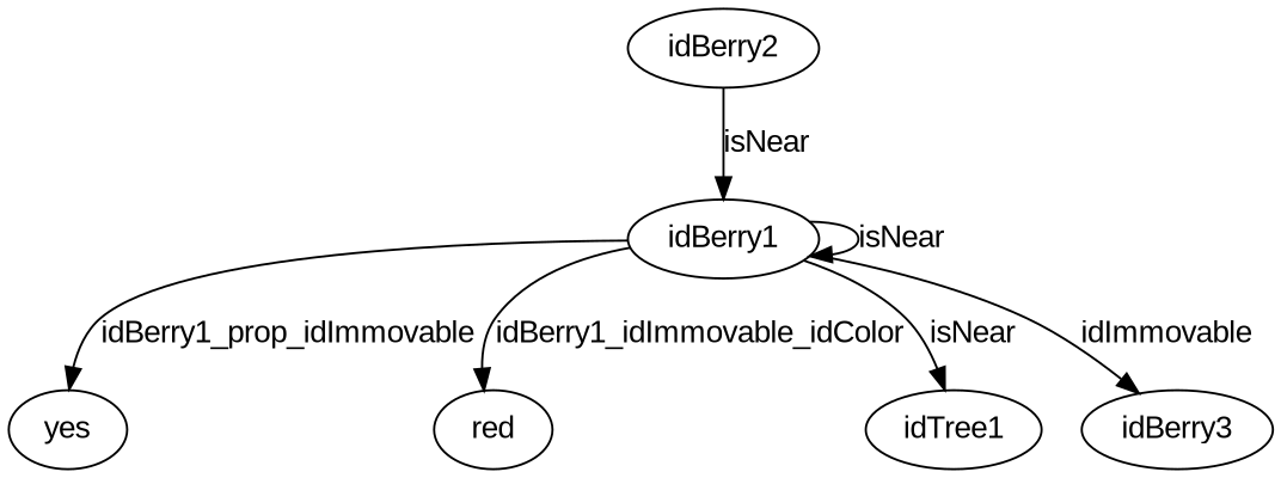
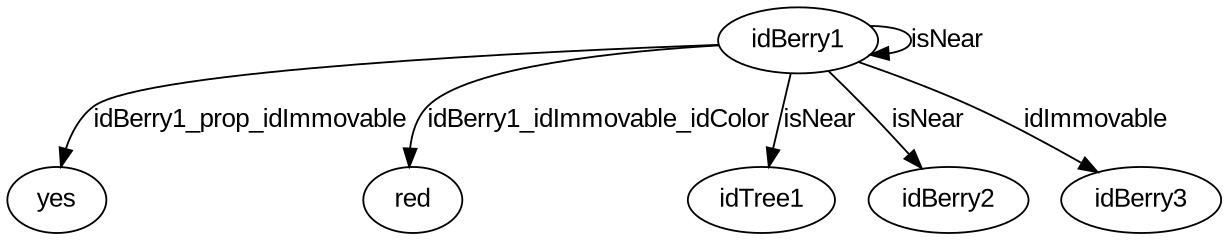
  digraph {
    fontname="Liberation Sans"
    node [fontname="Liberation Sans" node_type=entity_node]
    edge [edge_type=relationship fontname="Liberation Sans"]
    idBerry1
    yes [node_type=property_node]
    red [node_type=property_node]
    idTree1
    idBerry2
    idBerry3
    idBerry1 -> idBerry1 [label=isNear]
    idBerry1 -> yes [edge_type=property label=idBerry1_prop_idImmovable]
    idBerry1 -> red [edge_type=property label=idBerry1_idImmovable_idColor]
    idBerry1 -> idTree1 [label=isNear]
-   idBerry2 -> idBerry1 [label=isNear]
+   idBerry1 -> idBerry2 [label=isNear]
    idBerry1 -> idBerry3 [label=idImmovable]
  }
